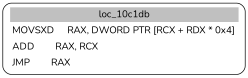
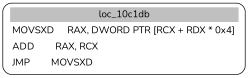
  digraph {
    fontname=Nunito
-   n1 [fontname=Nunito label=<<table border="0" cellborder="0" cellpadding="3"><tr><td align="center" colspan="2" bgcolor="grey">loc_10c1db</td></tr><tr><td align="left">MOVSXD     RAX, DWORD PTR [RCX + RDX * 0x4]</td></tr><tr><td align="left">ADD        RAX, RCX</td></tr><tr><td align="left">JMP        RAX</td></tr></table>> shape=Mrecord]
+   n1 [fontname=Nunito label=<<table border="0" cellborder="0" cellpadding="3"><tr><td align="center" colspan="2" bgcolor="grey">loc_10c1db</td></tr><tr><td align="left">MOVSXD     RAX, DWORD PTR [RCX + RDX * 0x4]</td></tr><tr><td align="left">ADD        RAX, RCX</td></tr><tr><td align="left">JMP        MOVSXD</td></tr></table>> shape=Mrecord]
  }
